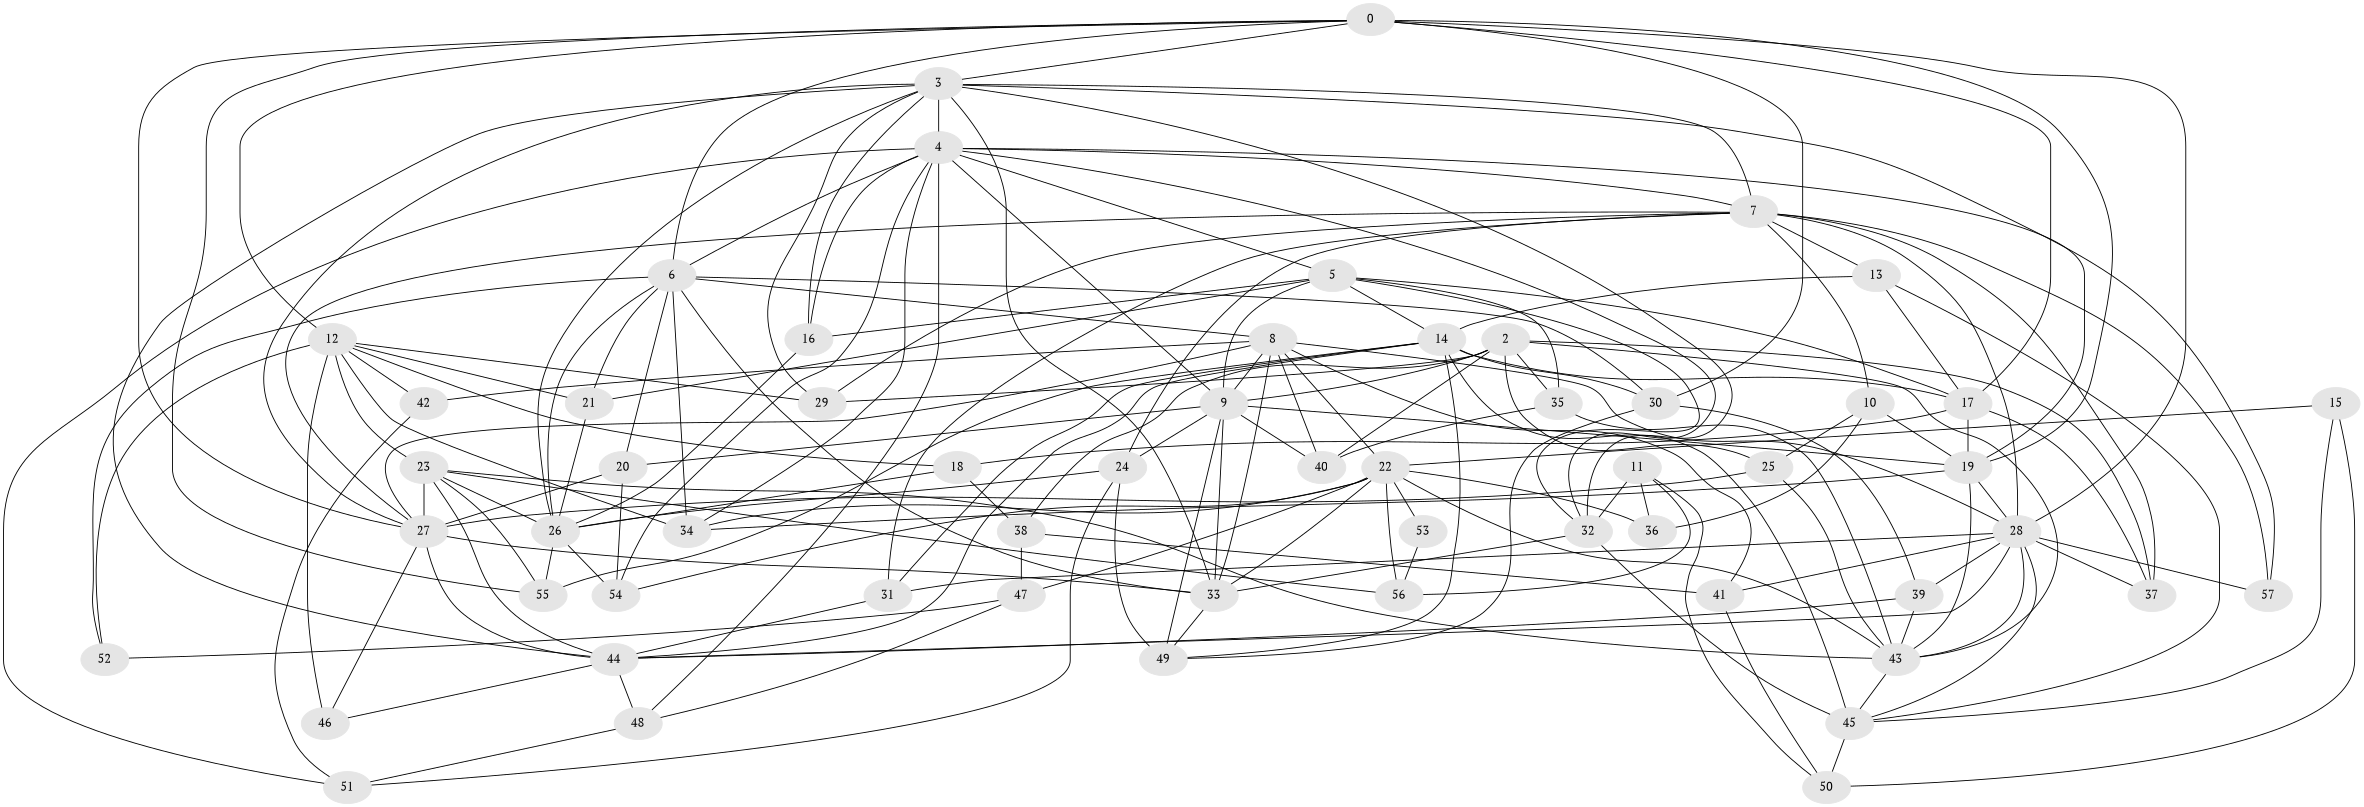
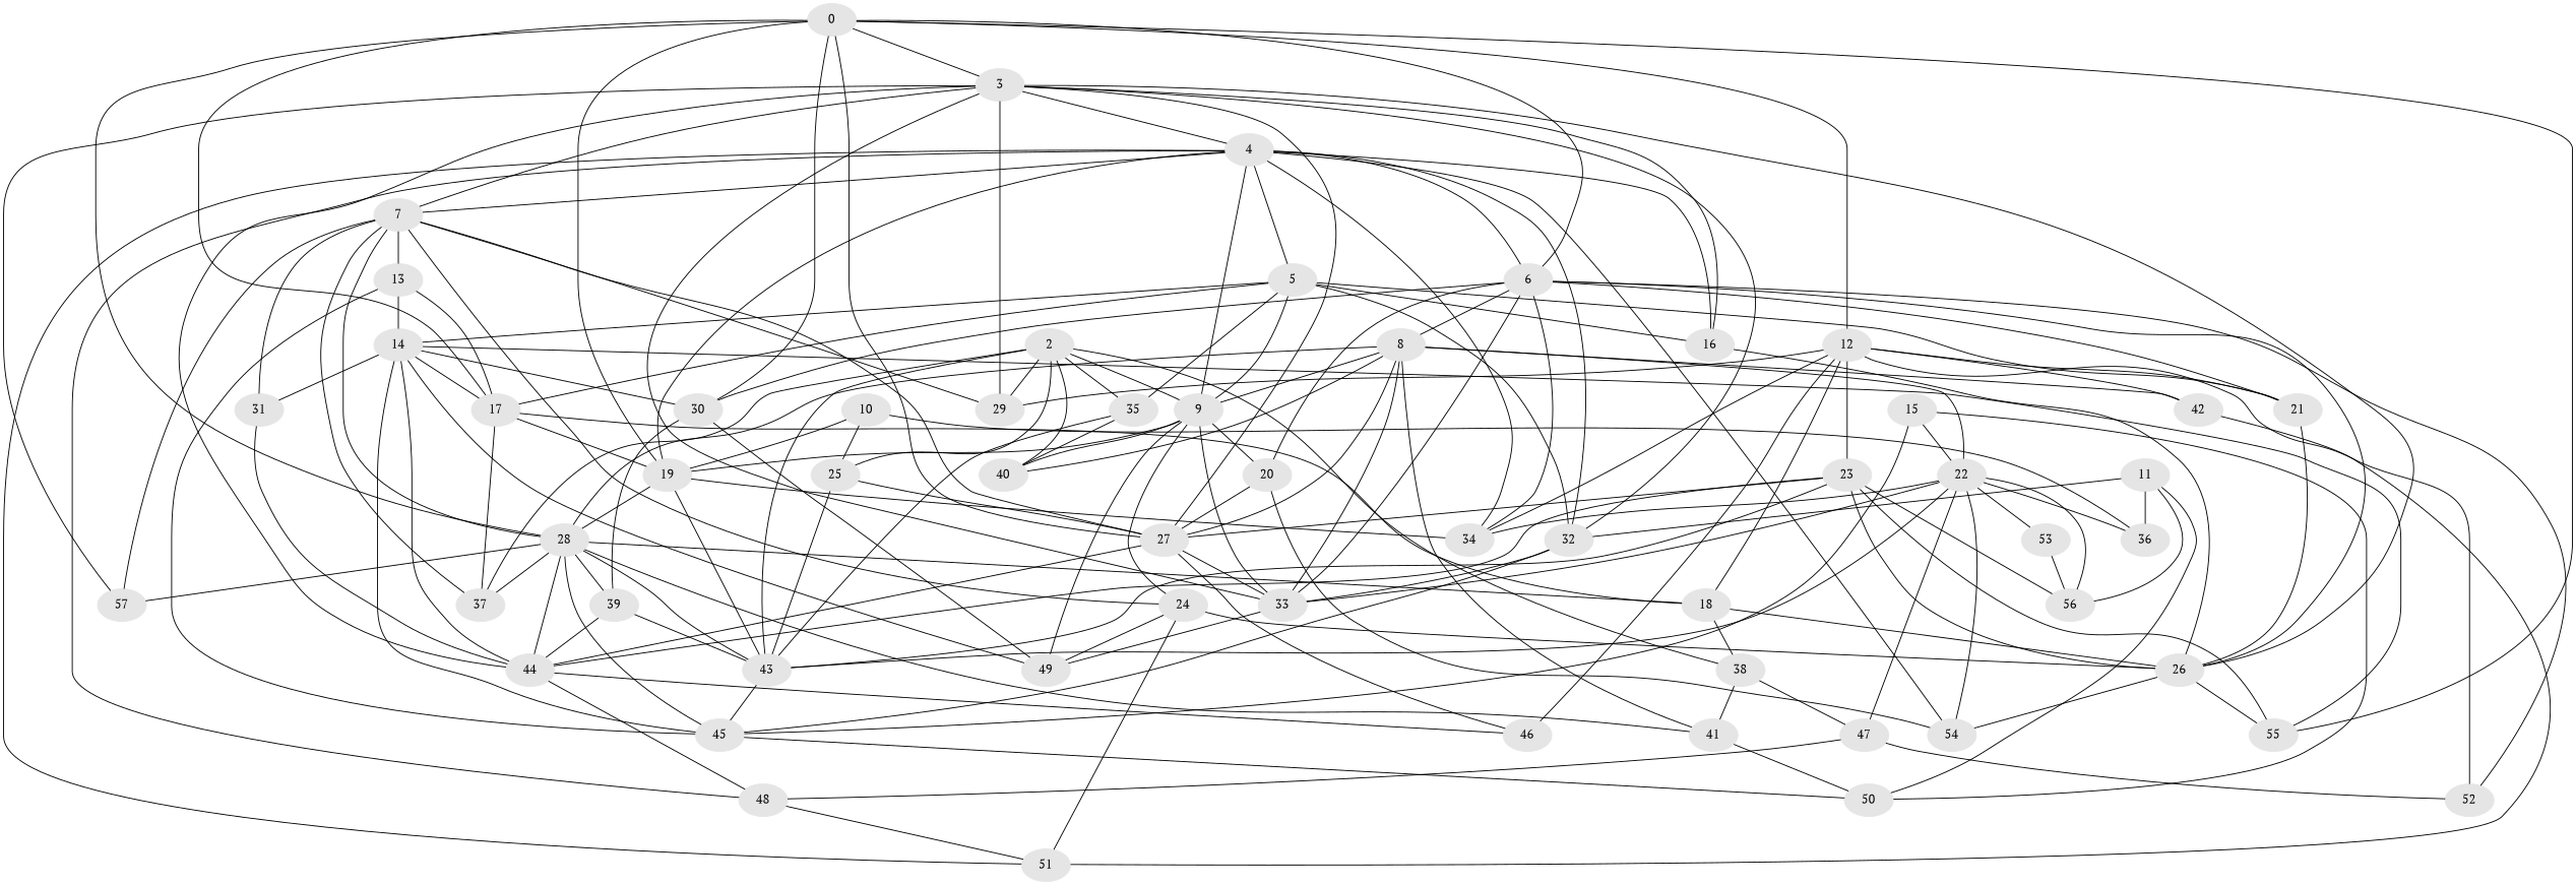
  graph {
    fontname="PT Serif"
    node [color=gray90 fontname="PT Serif" style=filled]
    edge [fontname="PT Serif" weight=1.0]
    n1 [label=0]
    3
    6
    12
    17
    19
    27
    28
    30
    55
    29
    4
    7
    16
    26
    32
    33
    44
    57
    34
    21
    8
    20
    52
    42
    18
    23
    46
    37
    43
    31
    41
    45
    39
    49
    2
    9
    25
    35
    38
    40
    24
    47
    5
    48
    51
    54
    10
    13
    14
    22
    36
    56
    53
    50
    11
    15
    n1 -- 3
    n1 -- 6
    n1 -- 12 [weight=2.0]
    n1 -- 17
    n1 -- 19
    n1 -- 27
    n1 -- 28
    n1 -- 30 [weight=3.0]
    n1 -- 55
    3 -- 27
    3 -- 29
    3 -- 4
    3 -- 7
    3 -- 16
    3 -- 26
    3 -- 32
    3 -- 33
    3 -- 44
    3 -- 57
    6 -- 30 [weight=2.0]
    6 -- 26
    6 -- 33
    6 -- 34 [weight=2.0]
    6 -- 21
    6 -- 8
    6 -- 20
    6 -- 52
    12 -- 29
    12 -- 34
    12 -- 21
    12 -- 52 [weight=2.0]
    12 -- 42
    12 -- 18
    12 -- 23
    12 -- 46 [weight=2.0]
    17 -- 19
    17 -- 18
    17 -- 37
    19 -- 28
    19 -- 34
    19 -- 43
    27 -- 33
    27 -- 44 [weight=2.0]
    27 -- 46
    28 -- 44
    28 -- 57
    28 -- 37
    28 -- 43
-   28 -- 31
+   28 -- 18
    28 -- 41
    28 -- 45
    28 -- 39
    30 -- 39
    30 -- 49
    4 -- 6
    4 -- 19
    4 -- 7
    4 -- 16
    4 -- 32
    4 -- 34
    4 -- 9
    4 -- 5
    4 -- 48
    4 -- 51
    4 -- 54
    7 -- 27
    7 -- 28
    7 -- 29
    7 -- 57 [weight=2.0]
    7 -- 37
    7 -- 31
    7 -- 24
-   7 -- 10
    7 -- 13
    16 -- 26
    26 -- 55
    26 -- 54
    32 -- 33
    32 -- 45
    33 -- 49
    44 -- 46
    44 -- 48
    21 -- 26
    8 -- 27
    8 -- 28
    8 -- 33
    8 -- 42 [weight=2.0]
    8 -- 41
    8 -- 9 [weight=2.0]
    8 -- 40
    8 -- 22 [weight=2.0]
    20 -- 27
    20 -- 54
    42 -- 51
    18 -- 26
    18 -- 38
    23 -- 27 [weight=2.0]
    23 -- 55
    23 -- 26
    23 -- 44
    23 -- 43
    23 -- 56
    43 -- 45
    31 -- 44
    41 -- 50
    45 -- 50
    39 -- 44
    39 -- 43
    2 -- 29
    2 -- 37
    2 -- 43 [weight=2.0]
    2 -- 9
    2 -- 25
    2 -- 35
    2 -- 38
    2 -- 40
    9 -- 19
    9 -- 33
    9 -- 20
    9 -- 49 [weight=2.0]
    9 -- 40
    9 -- 24
    25 -- 27
    25 -- 43
    35 -- 43
    35 -- 40
    38 -- 41
    38 -- 47
    24 -- 26 [weight=2.0]
    24 -- 49
    24 -- 51
    47 -- 52
    47 -- 48
    5 -- 17 [weight=2.0]
    5 -- 16
    5 -- 32 [weight=2.0]
    5 -- 21 [weight=3.0]
    5 -- 9
    5 -- 35
    5 -- 14
    48 -- 51
    10 -- 19
    10 -- 25
    10 -- 36
    13 -- 17
    13 -- 45
    13 -- 14
    14 -- 17
    14 -- 30
    14 -- 55
    14 -- 44
    14 -- 31
    14 -- 45 [weight=2.0]
    14 -- 49
    22 -- 33
    22 -- 34
    22 -- 43
    22 -- 47
    22 -- 54
    22 -- 36 [weight=2.0]
    22 -- 56
    22 -- 53
    53 -- 56
    11 -- 32 [weight=2.0]
    11 -- 36
    11 -- 56
    11 -- 50
    15 -- 45
    15 -- 22
    15 -- 50
  }
